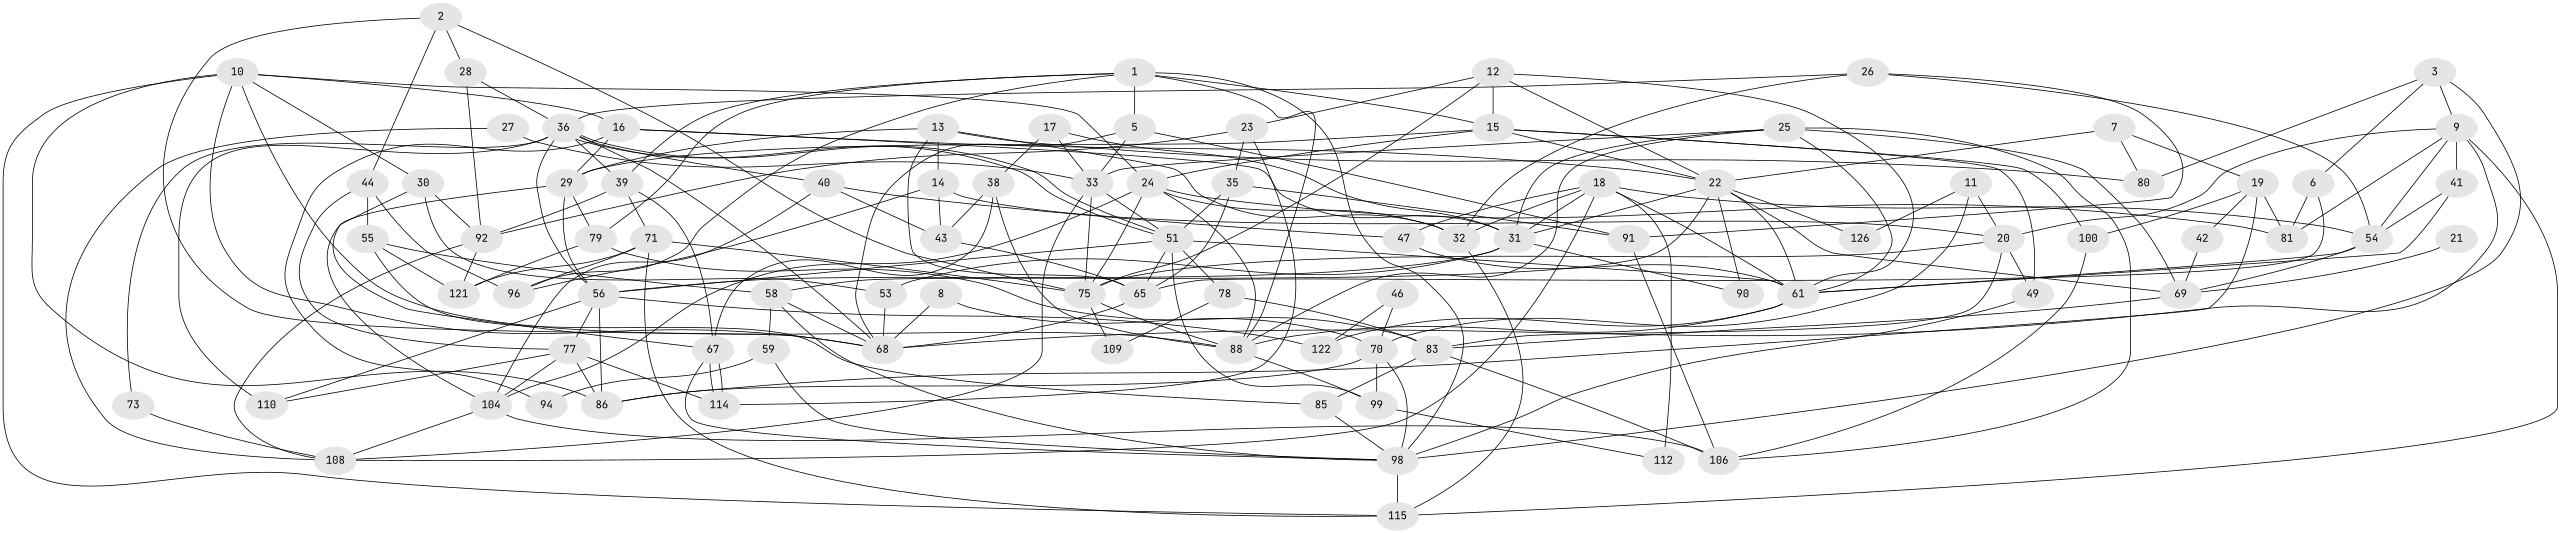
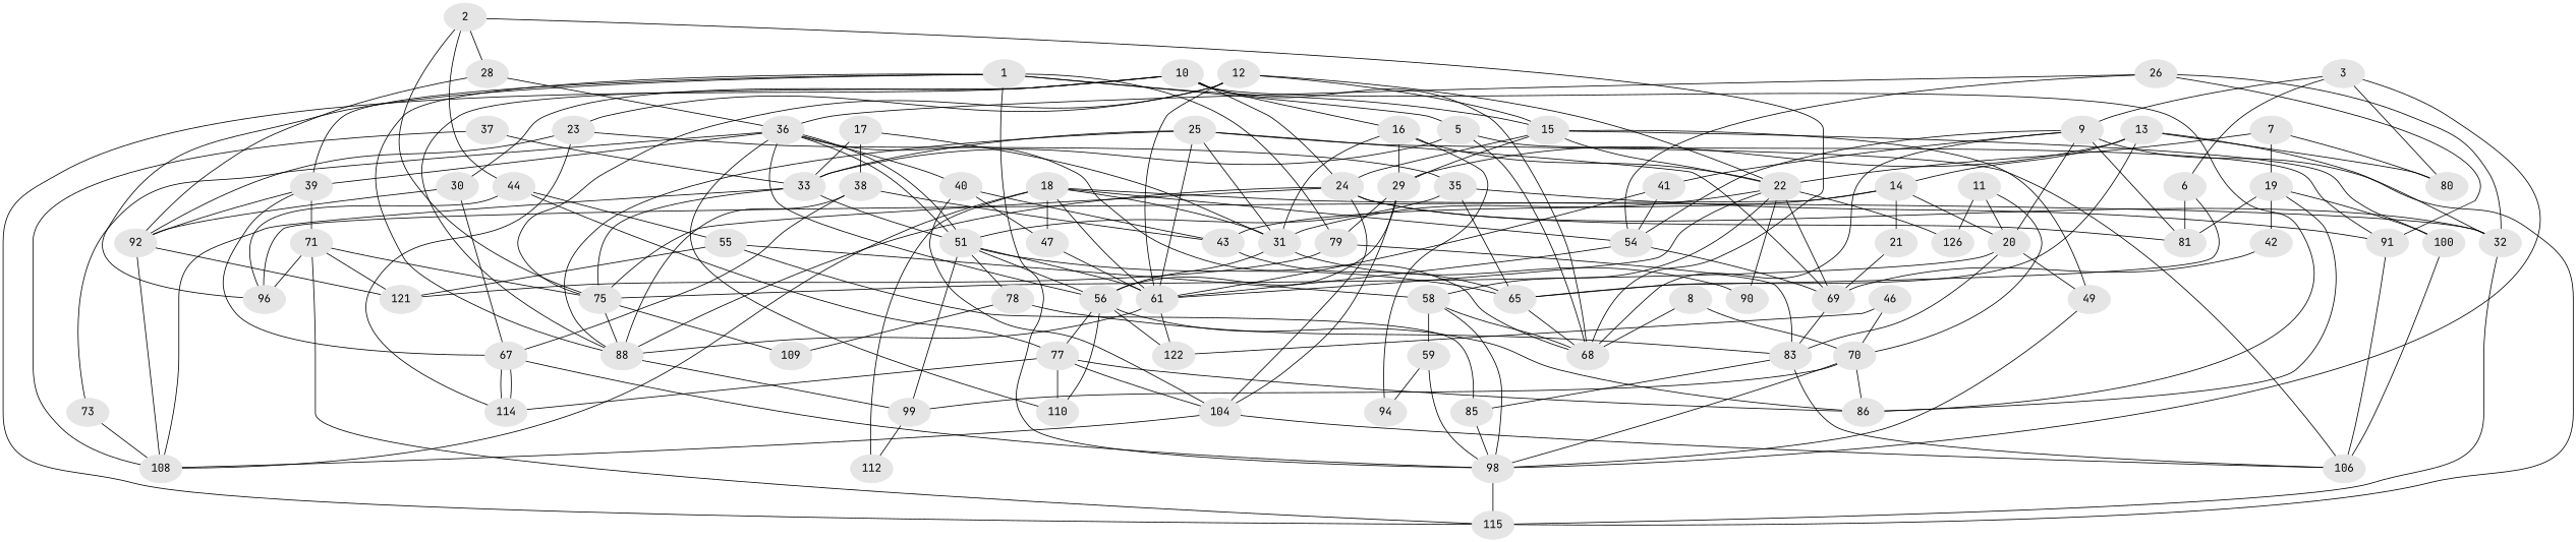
  graph {
    fontname="JetBrains Mono"
    node [color=gray90 fontname="JetBrains Mono" style=filled]
    edge [fontname="JetBrains Mono"]
    1 [super="+4"]
    5
    15 [super="+34"]
    39 [super="+76"]
    79
    88 [super="+116"]
    96
    98 [super="+102"]
    68 [super="+117"]
    33 [super="+60"]
    91 [super="+120"]
    22 [super="+103"]
    24 [super="+111"]
    29 [super="+50"]
    49 [super="+62"]
    100
    67 [super="+119"]
    92 [super="+101"]
    71
    83 [super="+124"]
    121
    99
    115
    2 [super="+37"]
    28
    44
    75 [super="+105"]
    36 [super="+57"]
    55
    77
    109
    3
    6
    9 [super="+64"]
    80
    65 [super="+82"]
    81
    20
    41
    54
    108
    51 [super="+123"]
    106
    7 [super="+52"]
    19 [super="+72"]
    86 [super="+118"]
    42
    126
    61 [super="+87"]
    31 [super="+113"]
    69 [super="+84"]
    58
    90
    8
    70 [super="+97"]
    10 [super="+48"]
    16
    30 [super="+107"]
    94
    32 [super="+63"]
    104
-   53
    11
    12 [super="+59"]
    23 [super="+95"]
    35 [super="+66"]
    114
    122
    14 [super="+45"]
    21
    43
    13
    56 [super="+93"]
    17
    38
    18 [super="+74"]
    47
    112
    85
    n80 [label=59]
    25 [super="+125"]
    26
    40
    73
    110
-   27
+   27 [label=37]
    78
    46
    1 -- 5
    1 -- 15
    1 -- 39
    1 -- 79
    1 -- 88
    1 -- 96
    1 -- 98
    5 -- 68
    5 -- 33
    5 -- 91
    15 -- 22
    15 -- 24
    15 -- 29
    15 -- 49
    15 -- 100
    39 -- 67
    39 -- 92
    39 -- 71
    79 -- 83
    79 -- 121
    88 -- 99
    98 -- 115
    33 -- 75
    33 -- 108
    33 -- 51
    91 -- 106
    22 -- 126
    22 -- 61
    22 -- 31
    22 -- 69
    22 -- 58
    22 -- 90
    24 -- 88
    24 -- 75
    24 -- 81
    24 -- 32
    24 -- 104
    29 -- 79
    29 -- 104
    29 -- 56
    49 -- 98
    100 -- 106
    67 -- 98
    67 -- 114
    67 -- 114
    92 -- 121
    92 -- 108
    71 -- 96
    71 -- 121
    71 -- 115
    71 -- 75
    83 -- 106
    83 -- 85
    99 -- 112
    2 -- 68
    2 -- 28
    2 -- 44
    2 -- 75
    28 -- 92
    28 -- 36
    44 -- 96
    44 -- 55
    44 -- 77
    75 -- 88
    75 -- 109
    36 -- 39
    36 -- 68
    36 -- 51
    36 -- 51
    36 -- 56
    36 -- 40
    36 -- 73
    36 -- 110
    55 -- 121
    55 -- 58
    55 -- 85
    77 -- 86
    77 -- 104
    77 -- 114
    77 -- 110
    3 -- 98
    3 -- 6
    3 -- 9
    3 -- 80
    6 -- 65
    6 -- 81
    9 -- 68
    9 -- 115
    9 -- 81
    9 -- 20
    9 -- 41
    9 -- 54
    65 -- 68
    20 -- 49
    20 -- 83
    20 -- 75
    41 -- 54
    41 -- 61
    54 -- 61
    54 -- 69
    51 -- 99
    51 -- 65
    51 -- 61
    51 -- 56
    51 -- 78
    7 -- 22
    7 -- 80
    7 -- 19
    19 -- 100
    19 -- 81
    19 -- 86
    19 -- 42
    42 -- 69
    61 -- 88
    61 -- 122
    31 -- 90
-   31 -- 53
    31 -- 56
    69 -- 83
    58 -- 98
    58 -- 68
    58 -- n80
    8 -- 68
    8 -- 70
    70 -- 98
    70 -- 99
    70 -- 86
    10 -- 88
    10 -- 68
    10 -- 24
    10 -- 115
    10 -- 86
    10 -- 16
    10 -- 30
    16 -- 22
    16 -- 29
    16 -- 31
    16 -- 94
    30 -- 67
    30 -- 92
-   30 -- 53
    32 -- 115
    104 -- 108
    104 -- 106
-   53 -- 68
    11 -- 20
    11 -- 126
    11 -- 70
    12 -- 15
    12 -- 22
    12 -- 75
    12 -- 61
    12 -- 23
    23 -- 92
    23 -- 35
    23 -- 114
    35 -- 91
    35 -- 65
    35 -- 51
    14 -- 96
    14 -- 20
+   14 -- 21
    14 -- 43
    21 -- 69
    43 -- 65
    13 -- 29
    13 -- 80
    13 -- 65
    13 -- 32
    13 -- 14
    56 -- 77
    56 -- 86
    56 -- 122
    56 -- 110
    17 -- 33
    17 -- 31
    17 -- 38
    38 -- 88
    38 -- 67
    38 -- 43
    18 -- 54
    18 -- 108
    18 -- 61
    18 -- 31
    18 -- 32
    18 -- 47
    18 -- 112
    47 -- 61
    85 -- 98
    n80 -- 98
    n80 -- 94
    25 -- 88
    25 -- 33
    25 -- 106
    25 -- 61
    25 -- 31
    25 -- 69
    26 -- 91
    26 -- 36
    26 -- 54
    26 -- 32
    40 -- 104
    40 -- 43
    40 -- 47
    73 -- 108
    27 -- 33
    27 -- 108
    78 -- 83
    78 -- 109
    46 -- 70
    46 -- 122
  }
